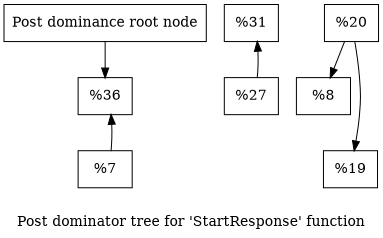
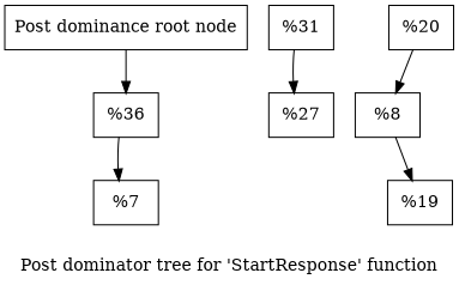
  digraph {
    label="Post dominator tree for 'StartResponse' function"
    node [shape=record]
    n1 [label="{Post dominance root node}"]
    n2 [label="{%36}"]
    n3 [label="{%7}"]
    n4 [label="{%31}"]
    n5 [label="{%27}"]
    n6 [label="{%20}"]
    n7 [label="{%8}"]
    n8 [label="{%19}"]
    n1 -> n2
-   n3 -> n2
-   n5 -> n4
+   n2 -> n3
+   n4 -> n5
    n6 -> n7
-   n6 -> n8
+   n7 -> n8
  }
